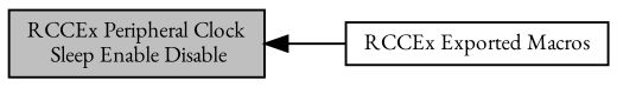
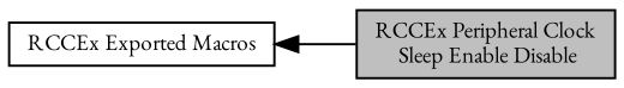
  digraph {
    rankdir=LR
    fontname="EB Garamond"
    node [color=black fontname="EB Garamond" fontsize=10 shape=record style=filled]
    n1 [fillcolor=white height=0.2 label="RCCEx Exported Macros" width=0.4]
    n2 [fillcolor=grey75 fontcolor=black height=0.2 label="RCCEx Peripheral Clock\l Sleep Enable Disable" width=0.4]
-   n2 -> n1 [dir=back fontname="EB Garamond" fontsize=10 labelfontname=Helvetica labelfontsize=10 shape=plaintext style=solid]
+   n1 -> n2 [dir=back fontname="EB Garamond" fontsize=10 labelfontname=Helvetica labelfontsize=10 shape=plaintext style=solid]
  }
